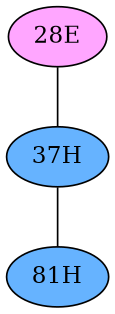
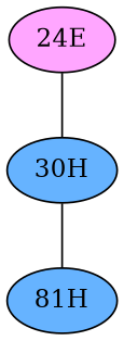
  graph {
    node [fillcolor="#66B3FF" style=radial]
    edge [penwidth=1]
-   "24E" [fillcolor="#FFA6FF" label="28E"]
-   "30H" [label="37H"]
+   "24E" [fillcolor="#FFA6FF"]
+   "30H"
    n3 [label="81H"]
    "24E" -- "30H"
    "30H" -- n3
  }
